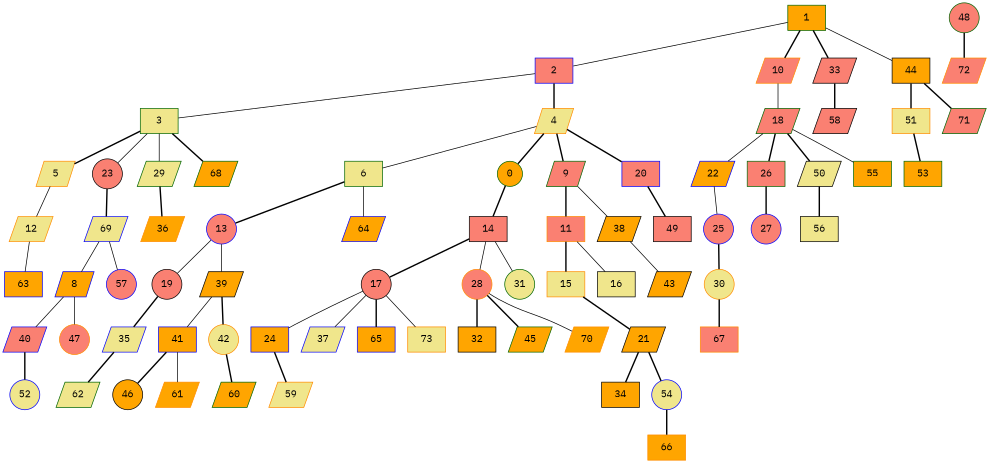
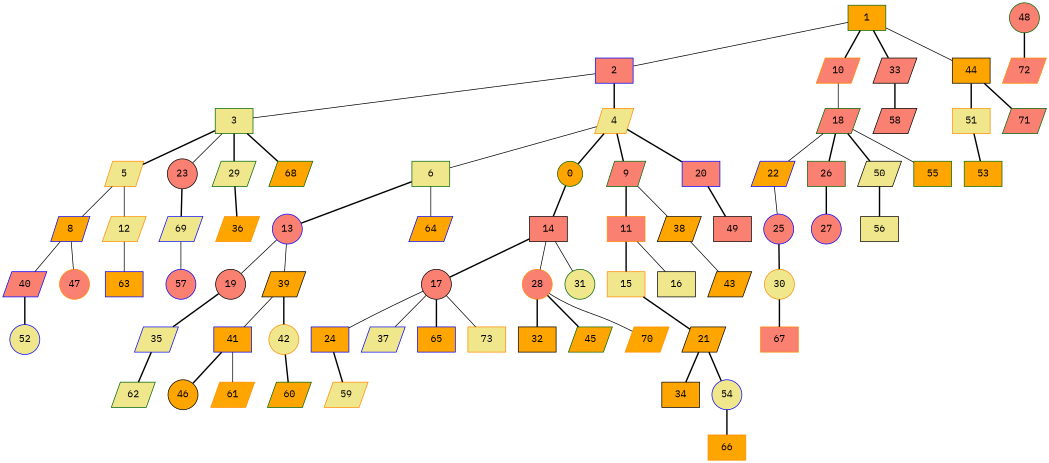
  graph {
    fontname="IBM Plex Mono"
    node [color=blue fillcolor=orange fontname="IBM Plex Mono" shape=parallelogram style=filled]
    edge [fontname="IBM Plex Mono" style=bold]
    1 [color=darkgreen shape=box]
    2 [fillcolor=salmon shape=box]
    10 [color=darkorange fillcolor=salmon]
    33 [color=black fillcolor=salmon]
    44 [color=black shape=box]
    3 [color=darkgreen fillcolor=khaki shape=box]
    4 [color=darkorange fillcolor=khaki]
    18 [color=darkgreen fillcolor=salmon]
    58 [color=black fillcolor=salmon]
    51 [color=darkorange fillcolor=khaki shape=box]
    71 [color=darkgreen fillcolor=salmon]
    5 [color=darkorange fillcolor=khaki]
    23 [color=black fillcolor=salmon shape=circle]
    29 [color=darkgreen fillcolor=khaki]
    68 [color=darkgreen]
    6 [color=darkgreen fillcolor=khaki shape=box]
    n17 [color=darkgreen label=0 shape=circle]
    9 [color=darkgreen fillcolor=salmon]
    20 [fillcolor=salmon shape=box]
    8
    12 [color=darkorange fillcolor=khaki]
    69 [fillcolor=khaki]
    36 [color=darkorange]
    13 [fillcolor=salmon shape=circle]
    64
    14 [color=black fillcolor=salmon shape=box]
    11 [color=darkorange fillcolor=salmon shape=box]
    38 [color=black]
    49 [color=black fillcolor=salmon shape=box]
    40 [fillcolor=salmon]
    47 [color=darkorange fillcolor=salmon shape=circle]
    63 [shape=box]
    19 [color=black fillcolor=salmon shape=circle]
    39 [color=black]
    17 [color=black fillcolor=salmon shape=circle]
    28 [color=darkorange fillcolor=salmon shape=circle]
    31 [color=darkgreen fillcolor=khaki shape=circle]
    52 [fillcolor=khaki shape=circle]
    15 [color=darkorange fillcolor=khaki shape=box]
    16 [color=black fillcolor=khaki shape=box]
    43 [color=black]
    22
    26 [color=darkgreen fillcolor=salmon shape=box]
    50 [color=black fillcolor=khaki]
    55 [color=darkgreen shape=box]
    21 [color=black]
    57 [fillcolor=salmon shape=circle]
    35 [fillcolor=khaki]
    24 [shape=box]
    37 [fillcolor=khaki]
    65 [shape=box]
    73 [color=darkorange fillcolor=khaki shape=box]
    32 [color=black shape=box]
    45 [color=darkgreen]
    70 [color=darkorange]
    34 [color=black shape=box]
    54 [fillcolor=khaki shape=circle]
    59 [color=darkorange fillcolor=khaki]
    41 [shape=box]
    42 [color=darkorange fillcolor=khaki shape=circle]
    25 [fillcolor=salmon shape=circle]
    27 [fillcolor=salmon shape=circle]
    56 [color=black fillcolor=khaki shape=box]
    62 [color=darkgreen fillcolor=khaki]
    66 [color=darkorange shape=box]
    30 [color=darkorange fillcolor=khaki shape=circle]
    67 [color=darkorange fillcolor=salmon shape=box]
    46 [color=black shape=circle]
    61 [color=darkorange]
    60 [color=darkgreen]
    53 [color=darkgreen shape=box]
    48 [color=darkgreen fillcolor=salmon shape=circle]
    72 [color=darkorange fillcolor=salmon]
    1 -- 2 [style=solid]
    1 -- 10
    1 -- 33
    1 -- 44 [style=solid]
    2 -- 3 [style=solid]
    2 -- 4
    10 -- 18 [style=solid]
    33 -- 58
    44 -- 51
    44 -- 71
    3 -- 5
    3 -- 23 [style=solid]
-   3 -- 29 [style=solid]
+   3 -- 29
    3 -- 68
    4 -- 6 [style=solid]
    4 -- n17
    4 -- 9
    4 -- 20
    18 -- 22 [style=solid]
    18 -- 26
    18 -- 50
    18 -- 55 [style=solid]
    51 -- 53
-   69 -- 8 [style=solid]
+   5 -- 8 [style=solid]
    5 -- 12 [style=solid]
    23 -- 69
    29 -- 36
    6 -- 13
    6 -- 64 [style=solid]
    n17 -- 14
    9 -- 11
    9 -- 38 [style=solid]
    20 -- 49
    8 -- 40 [style=solid]
    8 -- 47 [style=solid]
    12 -- 63 [style=solid]
    69 -- 57 [style=solid]
    13 -- 19 [style=solid]
    13 -- 39 [style=solid]
    14 -- 17
    14 -- 28 [style=solid]
    14 -- 31 [style=solid]
    11 -- 15
    11 -- 16 [style=solid]
    38 -- 43 [style=solid]
    40 -- 52
    19 -- 35
    39 -- 41 [style=solid]
    39 -- 42
    17 -- 24 [style=solid]
    17 -- 37 [style=solid]
    17 -- 65
    17 -- 73 [style=solid]
    28 -- 32
    28 -- 45
    28 -- 70 [style=solid]
    15 -- 21
    22 -- 25 [style=solid]
    26 -- 27
    50 -- 56
    21 -- 34
    21 -- 54
    35 -- 62
    24 -- 59
    54 -- 66
    41 -- 46
    41 -- 61 [style=solid]
    42 -- 60
    25 -- 30
    30 -- 67
    48 -- 72
  }
